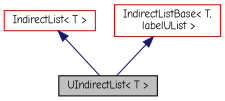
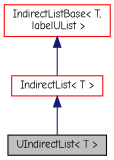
  digraph {
    fontname="Comic Neue"
    node [color=red fontname="Comic Neue" fontsize=10 shape=record]
    edge [color=midnightblue dir=back fontname="Comic Neue" fontsize=10 labelfontname=Helvetica labelfontsize=10 style=solid]
    n1 [color=black fillcolor=grey75 fontcolor=black height=0.2 label="UIndirectList\< T \>" style=filled width=0.4]
    n2 [height=0.2 label="IndirectList\< T \>" width=0.4]
    n3 [height=0.2 label="IndirectListBase\< T,\l labelUList \>" width=0.4]
    n2 -> n1
-   n3 -> n1
+   n3 -> n2
  }
